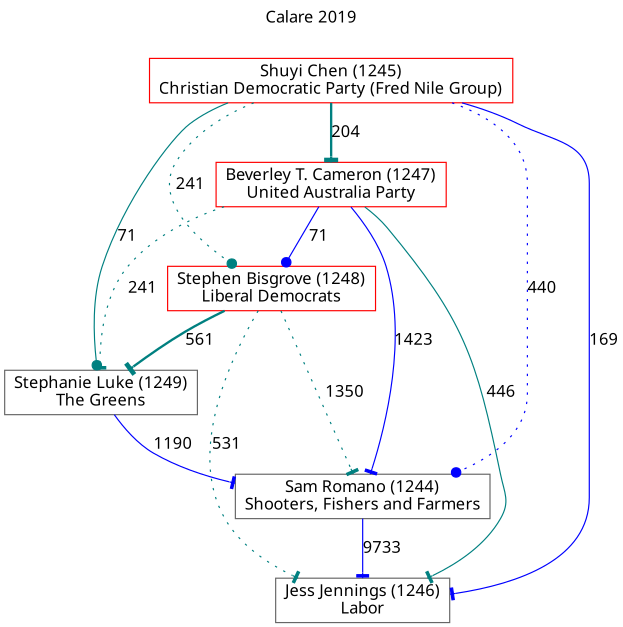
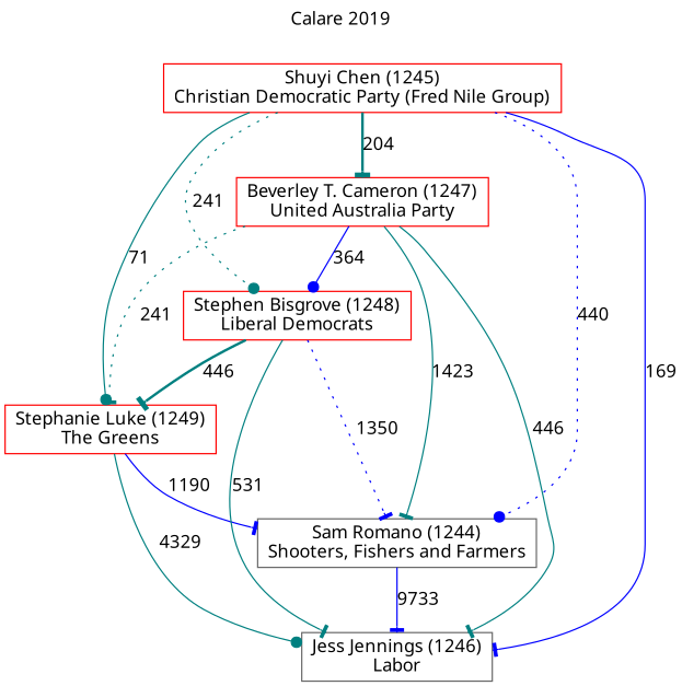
  digraph {
    fontname="Noto Sans"
    label="Calare 2019"
    labelloc=t
    mclimit=10
    node [color=red fontname="Noto Sans" shape=box]
    edge [arrowhead=tee color=teal fontname="Noto Sans" style=solid]
    n1 [label="Beverley T. Cameron (1247)\nUnited Australia Party"]
    n2 [color=gray40 label="Jess Jennings (1246)\nLabor"]
    n3 [color=gray40 label="Sam Romano (1244)\nShooters, Fishers and Farmers"]
-   n4 [color=gray40 label="Stephanie Luke (1249)\nThe Greens"]
+   n4 [label="Stephanie Luke (1249)\nThe Greens"]
    n5 [label="Stephen Bisgrove (1248)\nLiberal Democrats"]
    n6 [label="Shuyi Chen (1245)\nChristian Democratic Party (Fred Nile Group)"]
    n1 -> n2 [label=446]
-   n1 -> n3 [color=blue label=1423]
+   n1 -> n3 [label=1423]
    n1 -> n4 [label=241 style=dotted]
-   n1 -> n5 [arrowhead=dot color=blue label=71]
+   n1 -> n5 [arrowhead=dot color=blue label=364]
    n3 -> n2 [color=blue label=9733]
+   n4 -> n2 [arrowhead=dot label=4329]
    n4 -> n3 [color=blue label=1190]
-   n5 -> n2 [label=531 style=dotted]
-   n5 -> n3 [label=1350 style=dotted]
-   n5 -> n4 [label=561 style=bold]
+   n5 -> n2 [label=531]
+   n5 -> n3 [color=blue label=1350 style=dotted]
+   n5 -> n4 [label=446 style=bold]
    n6 -> n1 [label=204 style=bold]
    n6 -> n2 [color=blue label=169]
    n6 -> n3 [arrowhead=dot color=blue label=440 style=dotted]
    n6 -> n4 [arrowhead=dot label=71]
    n6 -> n5 [arrowhead=dot label=241 style=dotted]
  }
